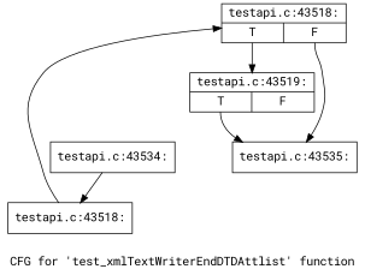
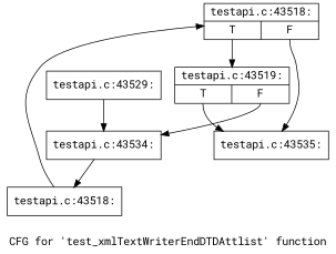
  digraph {
    fontname="Roboto Mono"
    label="CFG for 'test_xmlTextWriterEndDTDAttlist' function"
    node [fontname="Roboto Mono" shape=record]
    edge [fontname="Roboto Mono"]
    n1 [label="{testapi.c:43518:|{<s0>T|<s1>F}}"]
    n2 [label="{testapi.c:43519:|{<s0>T|<s1>F}}"]
    n3 [label="{testapi.c:43535:}"]
    n4 [label="{testapi.c:43534:}"]
+   n5 [label="{testapi.c:43529:}"]
    n6 [label="{testapi.c:43518:}"]
    n1 -> n2 [tailport=s0]
    n1 -> n3 [tailport=s1]
    n2 -> n3 [tailport=s0]
+   n2 -> n4 [tailport=s1]
    n4 -> n6
+   n5 -> n4
    n6 -> n1
  }
